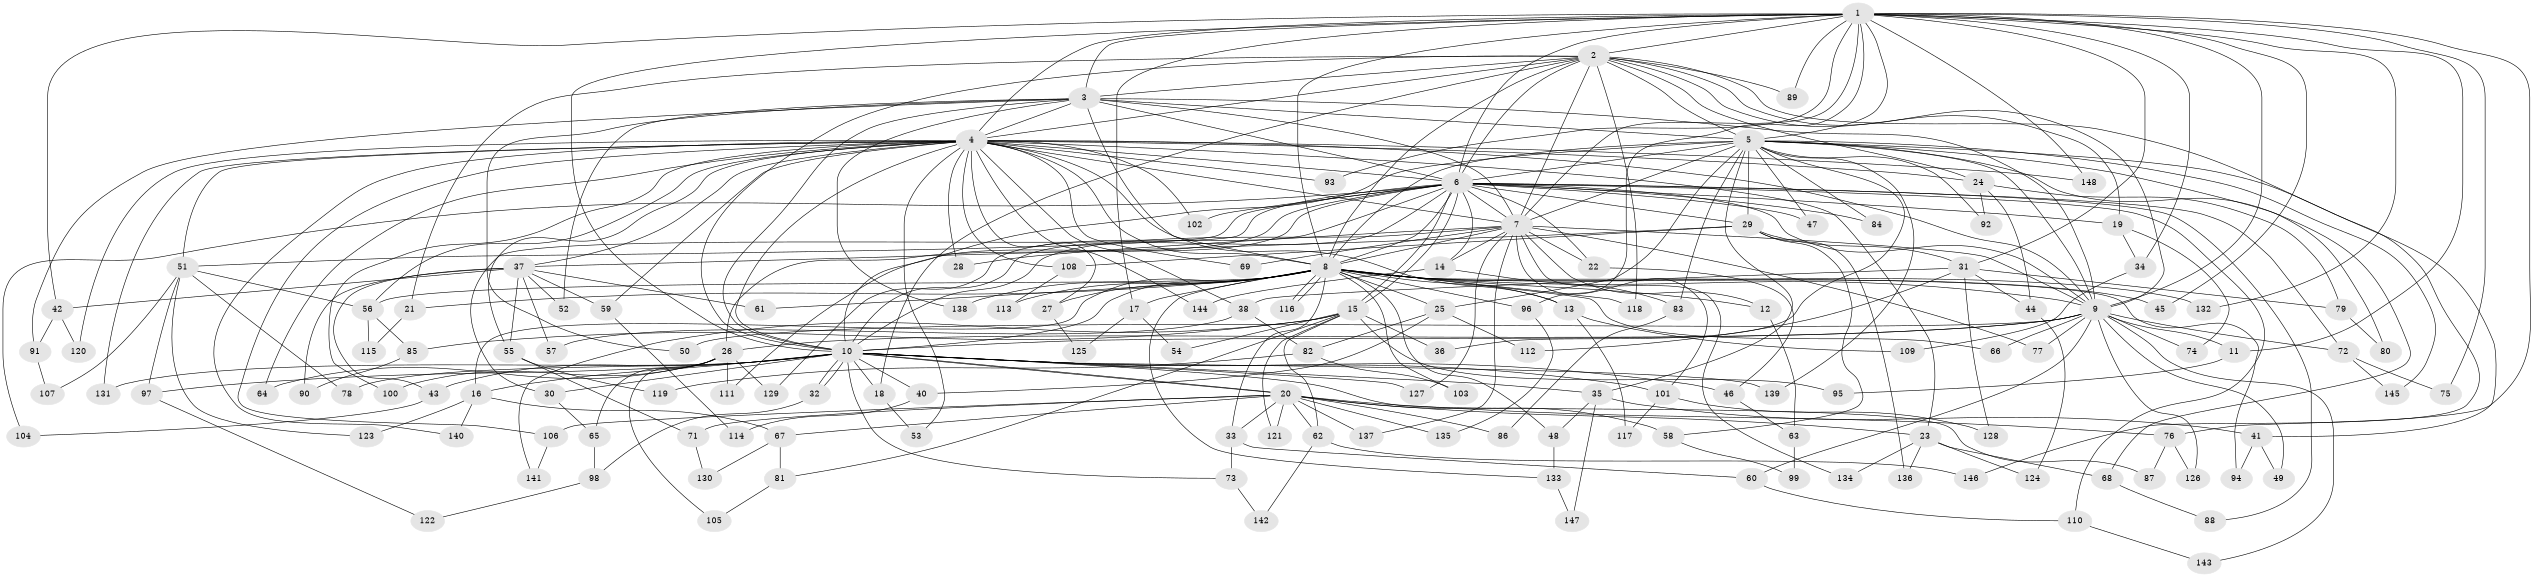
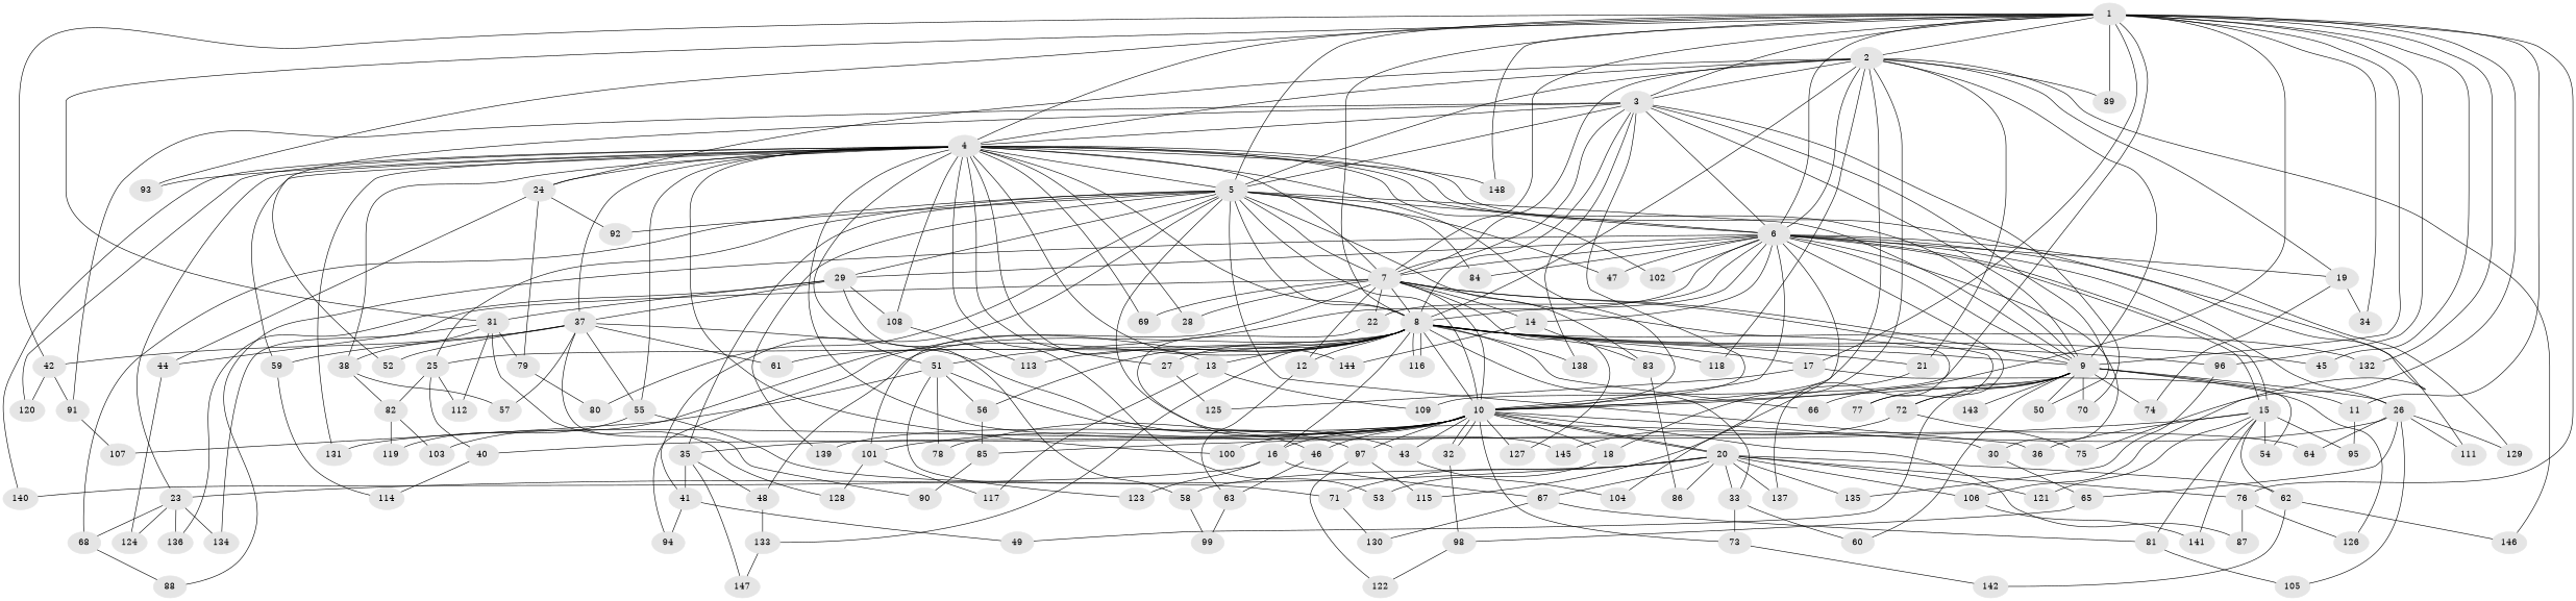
  graph {
    node [color=gray90 style=filled]
    1
    2
    3
    4
    5
    6
    7
    8
    9
    10
    11
    17
    31
    34
    42
    45
    75
    76
    89
    93
    96
    109
    132
    148
    18
    19
    21
    24
    118
    146
    50
    52
+   70
    91
    138
    13
    23
    27
    28
    37
    38
    51
    53
    55
    59
    64
    69
    100
    102
    106
    108
    120
    131
    140
    144
    25
    29
    35
    36
    41
    47
    68
    80
    83
    84
    92
    139
    145
    14
    15
    22
    26
    30
    72
    88
    104
-   110
    111
    129
    12
    77
    101
    127
    134
    137
    16
    33
    48
    56
    61
    66
    94
    103
    113
    116
    133
    49
    60
    74
    126
    143
    20
    32
    40
    43
    46
    73
    78
    87
    97
    95
    54
    125
    44
    79
    112
    128
    135
    115
    107
    117
    124
    136
    57
    90
    82
    123
    71
    119
    114
    141
    58
    147
    86
    62
    81
    85
    121
    65
    105
    63
    67
    98
    142
    122
    99
    130
    1 -- 2
    1 -- 3
    1 -- 4
    1 -- 5
    1 -- 6
    1 -- 7
    1 -- 8
    1 -- 9
    1 -- 10
    1 -- 11
    1 -- 17
    1 -- 31
    1 -- 34
    1 -- 42
    1 -- 45
    1 -- 75
    1 -- 76
    1 -- 89
    1 -- 93
    1 -- 96
-   34 -- 109
+   1 -- 109
    1 -- 132
    1 -- 148
    2 -- 3
    2 -- 4
    2 -- 5
    2 -- 6
    2 -- 7
    2 -- 8
    2 -- 9
    2 -- 10
    2 -- 89
    2 -- 18
    2 -- 19
    2 -- 21
    2 -- 24
    2 -- 118
    2 -- 146
    3 -- 4
    3 -- 5
    3 -- 6
    3 -- 7
    3 -- 8
    3 -- 9
    3 -- 10
    3 -- 50
    3 -- 52
+   3 -- 70
    3 -- 91
    3 -- 138
-   4 -- 56
+   4 -- 5
    4 -- 6
    4 -- 7
    4 -- 8
    4 -- 9
    4 -- 10
    4 -- 93
    4 -- 148
    4 -- 24
    4 -- 13
    4 -- 23
    4 -- 27
    4 -- 28
    4 -- 37
    4 -- 38
    4 -- 51
    4 -- 53
    4 -- 55
    4 -- 59
    4 -- 64
    4 -- 69
    4 -- 100
    4 -- 102
    4 -- 106
    4 -- 108
    4 -- 120
    4 -- 131
    4 -- 140
    4 -- 144
    5 -- 6
    5 -- 7
    5 -- 8
    5 -- 9
    5 -- 10
    5 -- 25
    5 -- 29
    5 -- 35
    5 -- 36
    5 -- 41
    5 -- 47
    5 -- 68
    5 -- 80
    5 -- 83
    5 -- 84
    5 -- 92
    5 -- 139
    5 -- 145
    6 -- 7
    6 -- 8
    6 -- 9
    6 -- 10
    6 -- 19
    6 -- 51
    6 -- 102
    6 -- 29
    6 -- 47
    6 -- 84
    6 -- 14
    6 -- 15
    6 -- 15
    6 -- 22
    6 -- 26
    6 -- 30
    6 -- 72
    6 -- 88
    6 -- 104
-   6 -- 110
    6 -- 111
    6 -- 129
    7 -- 8
    7 -- 9
    7 -- 10
    7 -- 28
    7 -- 69
    7 -- 14
    7 -- 22
    7 -- 12
    7 -- 77
    7 -- 101
    7 -- 127
    7 -- 134
    7 -- 137
    8 -- 9
    8 -- 10
    8 -- 17
    8 -- 45
    8 -- 96
    8 -- 132
    8 -- 21
    8 -- 118
    8 -- 138
    8 -- 13
    8 -- 27
    8 -- 25
    8 -- 12
    8 -- 16
    8 -- 33
    8 -- 48
    8 -- 56
    8 -- 61
    8 -- 66
    8 -- 94
    8 -- 103
    8 -- 113
    8 -- 116
    8 -- 116
    8 -- 133
    9 -- 10
    9 -- 11
    9 -- 50
+   9 -- 70
    9 -- 26
    9 -- 72
    9 -- 77
    9 -- 66
    9 -- 49
    9 -- 60
    9 -- 74
    9 -- 126
    9 -- 143
    10 -- 18
    10 -- 131
    10 -- 35
    10 -- 139
    10 -- 30
    10 -- 101
    10 -- 127
    10 -- 16
    10 -- 20
    10 -- 20
    10 -- 32
    10 -- 32
    10 -- 40
    10 -- 43
    10 -- 46
    10 -- 73
    10 -- 78
    10 -- 87
    10 -- 97
    11 -- 95
    17 -- 54
    17 -- 125
    31 -- 38
    31 -- 44
    31 -- 79
    31 -- 112
    31 -- 128
    42 -- 91
    42 -- 120
    76 -- 126
    76 -- 87
    96 -- 135
    18 -- 53
    19 -- 34
    19 -- 74
    21 -- 115
    24 -- 92
    24 -- 44
    24 -- 79
    91 -- 107
    13 -- 109
    13 -- 117
    23 -- 68
    23 -- 134
    23 -- 124
    23 -- 136
    27 -- 125
    37 -- 42
    37 -- 52
    37 -- 55
    37 -- 59
    37 -- 61
    37 -- 43
    37 -- 57
    37 -- 90
    38 -- 57
    38 -- 82
    51 -- 56
    51 -- 78
    51 -- 97
    51 -- 107
    51 -- 123
    55 -- 71
    55 -- 119
    59 -- 114
    106 -- 141
    108 -- 113
    25 -- 40
    25 -- 112
    25 -- 82
    29 -- 31
    29 -- 37
    29 -- 108
    29 -- 136
    29 -- 58
    35 -- 41
    35 -- 48
    35 -- 147
    41 -- 94
    41 -- 49
    68 -- 88
    83 -- 86
    14 -- 144
    14 -- 83
    15 -- 36
    15 -- 95
    15 -- 54
    15 -- 141
    15 -- 62
    15 -- 81
    15 -- 85
    15 -- 121
    22 -- 46
    26 -- 64
    26 -- 100
    26 -- 111
    26 -- 129
    26 -- 65
    26 -- 105
    30 -- 65
    72 -- 75
    72 -- 145
-   110 -- 143
    12 -- 63
    101 -- 128
    101 -- 117
    16 -- 140
    16 -- 123
    16 -- 67
    33 -- 60
    33 -- 73
    48 -- 133
    56 -- 85
    133 -- 147
-   60 -- 110
    20 -- 76
    20 -- 23
    20 -- 106
    20 -- 137
    20 -- 33
    20 -- 135
    20 -- 71
    20 -- 58
    20 -- 86
    20 -- 62
    20 -- 121
    20 -- 67
    32 -- 98
    40 -- 114
    43 -- 104
    46 -- 63
    73 -- 142
-   56 -- 115
+   97 -- 115
    97 -- 122
    44 -- 124
    79 -- 80
    82 -- 103
    82 -- 119
    71 -- 130
    58 -- 99
    62 -- 146
    62 -- 142
    81 -- 105
    85 -- 90
    65 -- 98
    63 -- 99
    67 -- 81
    67 -- 130
    98 -- 122
  }
